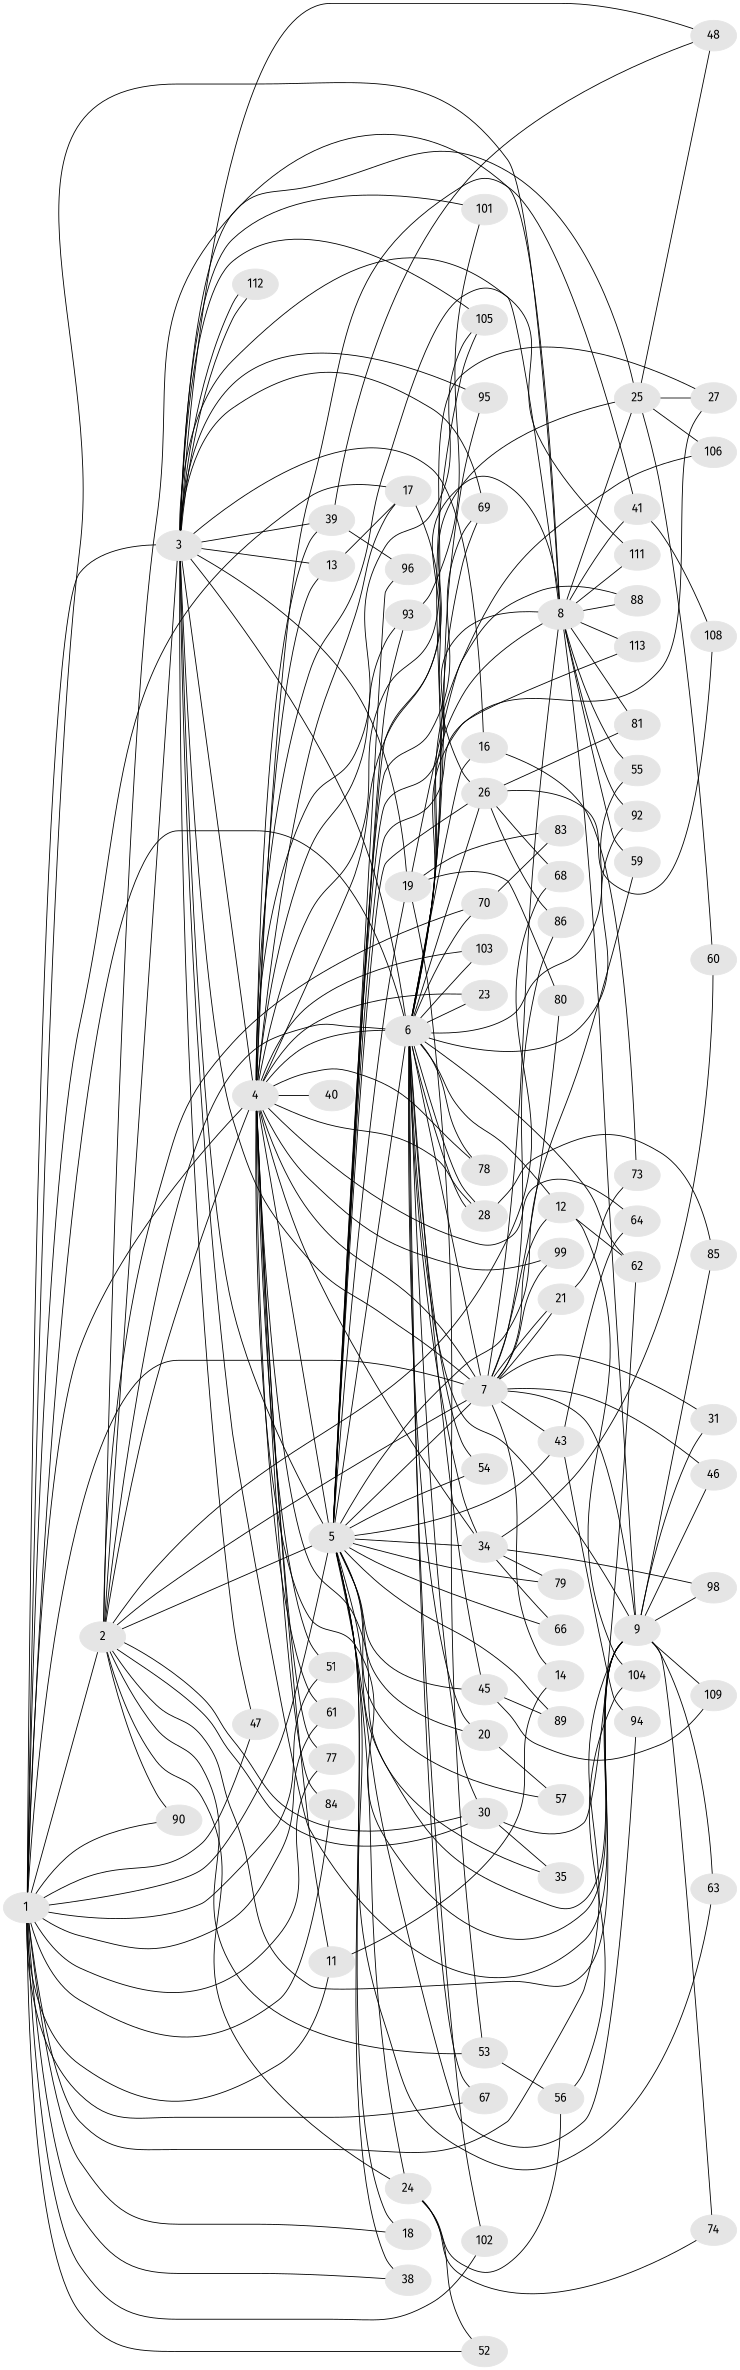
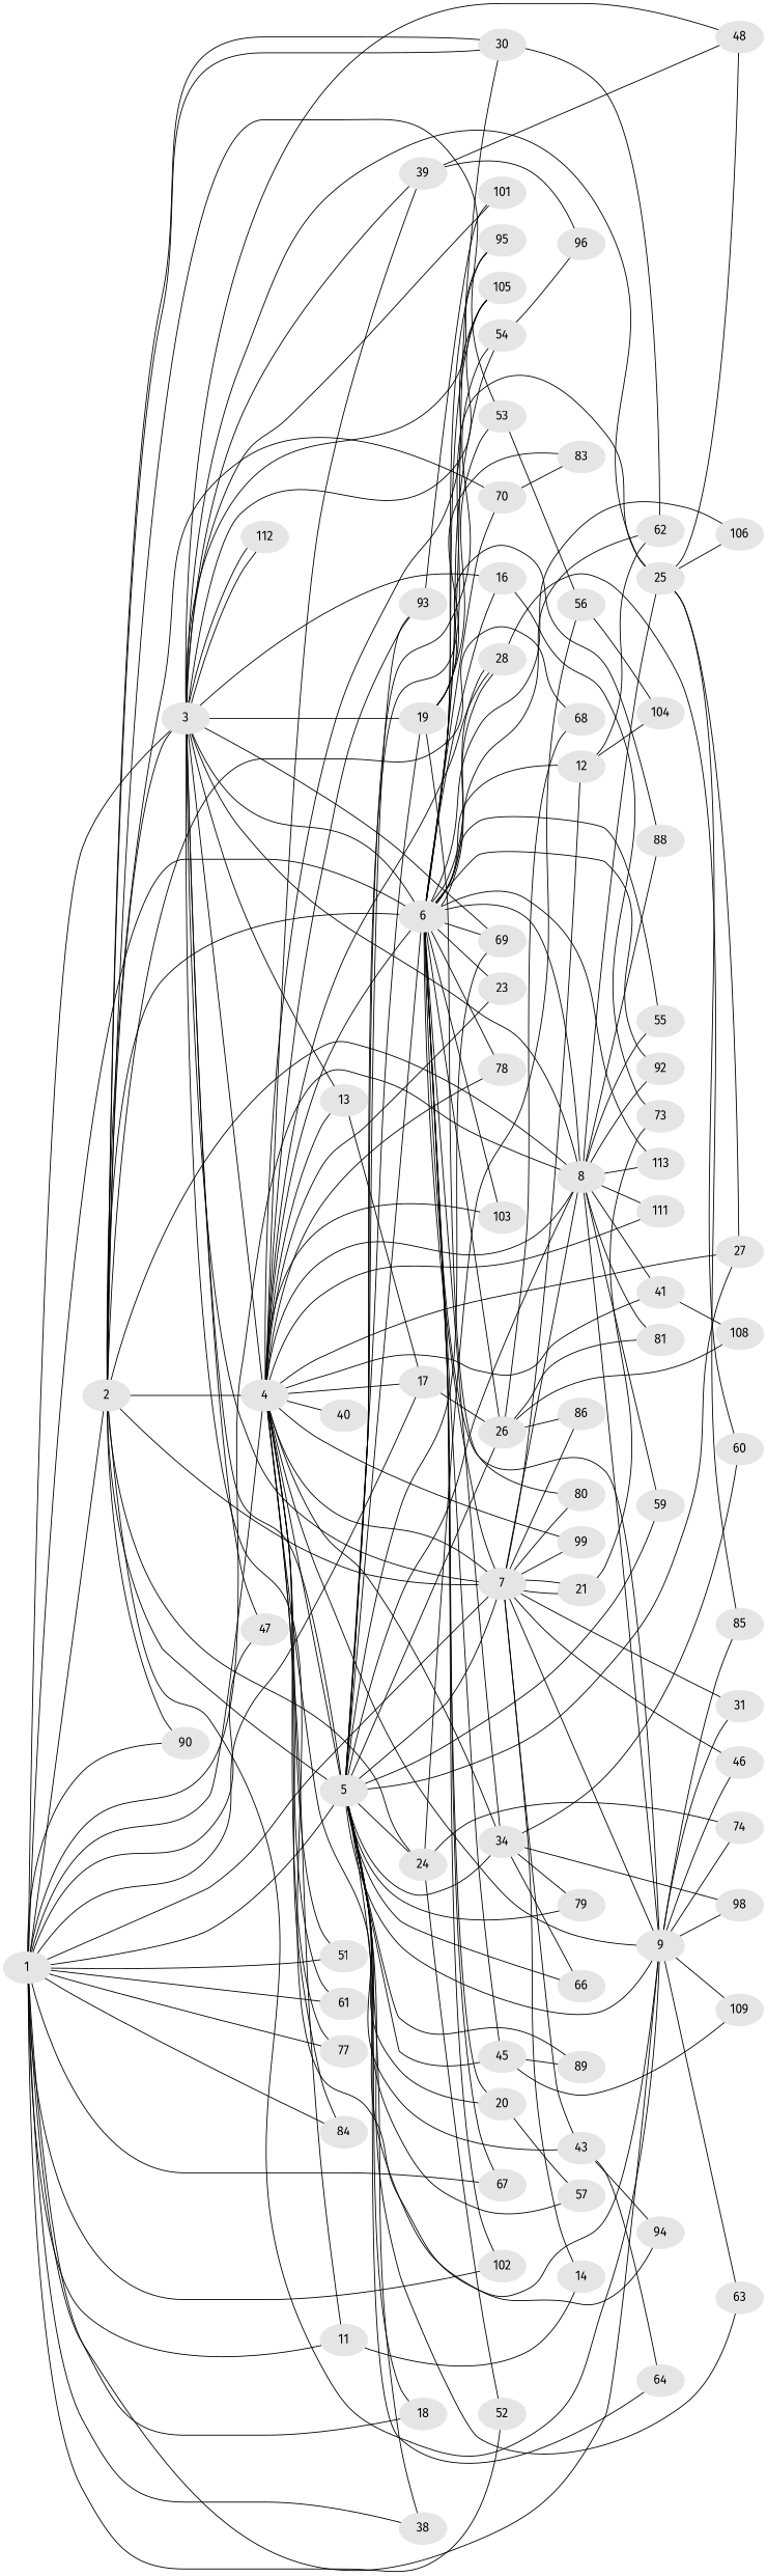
  graph {
    fontname="Fira Sans"
    rankdir=LR
    node [color=gray90 fontname="Fira Sans" style=filled]
    edge [fontname="Fira Sans"]
    1 [super="+82"]
    2 [super="+87"]
    3 [super="+15"]
    4 [super="+10"]
    5 [super="+42"]
    6 [super="+75"]
    7 [super="+32"]
    8 [super="+36"]
    9 [super="+37"]
    11 [super="+100"]
    17 [super="+44"]
    18
    38
    47
    51
    52
    61
    67
    77
    84
    90
    102
    24 [super="+25"]
    30 [super="+50"]
    53
    68
    70
    13
    16
    19 [super="+63"]
    n31 [label=25 super="+76"]
    39 [super="+58"]
    48
    69 [super="+91"]
    95
    101
    105 [super="+114"]
    112
    23
    27 [super="+72"]
    28 [super="+29"]
    34 [super="+49"]
-   35
    40
    41
    64
    78
    93
    99
    103
    111
    20
    26 [super="+65"]
    n54 [label=63]
    43
    45
    54
    57
    59
    66
    79
    89
    94
    96
    12 [super="+97"]
    55 [super="+71"]
    62 [super="+107"]
    92
    106
    113
    14
    21
    31
    46
    80
    86
    81
    88
    74
    85
    98
    109
    56 [super="+110"]
    83
    73
    60
    108
    104
    1 -- 2
    1 -- 3
    1 -- 4 [weight=2]
    1 -- 5
    1 -- 6 [weight=2]
    1 -- 7
    1 -- 8
    1 -- 9
    1 -- 11 [weight=2]
    1 -- 17
    1 -- 18
    1 -- 38
    1 -- 47
    1 -- 51
    1 -- 52
    1 -- 61
    1 -- 67
    1 -- 77
    1 -- 84
    1 -- 90
    1 -- 102
    2 -- 3
    2 -- 4 [weight=2]
    2 -- 5 [weight=2]
    2 -- 6
    2 -- 7
    2 -- 8
    2 -- 9 [weight=2]
    2 -- 90
    2 -- 24
    2 -- 30
    2 -- 30
    2 -- 53
    2 -- 68
    2 -- 70
    3 -- 4 [weight=2]
    3 -- 5
    3 -- 6 [weight=2]
    3 -- 7
    3 -- 8
    3 -- 9
    3 -- 47
    3 -- 13 [weight=2]
    3 -- 16
    3 -- 19 [weight=2]
    3 -- n31 [weight=2]
    3 -- 39
    3 -- 48
    3 -- 69
    3 -- 95
    3 -- 101
    3 -- 105
    3 -- 112
    3 -- 112
    4 -- 5 [weight=2]
    4 -- 6 [weight=2]
    4 -- 7 [weight=3]
    4 -- 8 [weight=2]
    4 -- 9 [weight=2]
    4 -- 11
    4 -- 17
    4 -- 51
    4 -- 61
    4 -- 77
    4 -- 84
    4 -- 13
    4 -- 39
    4 -- 105
    4 -- 23
    4 -- 27
    4 -- 28
    4 -- 34
-   4 -- 35
    4 -- 40
    4 -- 41
    4 -- 64
    4 -- 78
    4 -- 93
    4 -- 99
    4 -- 103
    4 -- 111
    5 -- 6 [weight=2]
    5 -- 7
    5 -- 8
    5 -- 9
    5 -- 18
    5 -- 38
    5 -- 24 [weight=2]
    5 -- 19
    5 -- n31
    5 -- 69
    5 -- 27
    5 -- 34
    5 -- 93
    5 -- 20
    5 -- 26
    5 -- n54
    5 -- 43
    5 -- 45
    5 -- 54
    5 -- 57
    5 -- 59
    5 -- 66
    5 -- 79
    5 -- 89
    5 -- 94
-   5 -- 96
+   54 -- 96
    6 -- 7
    6 -- 8
    6 -- 9
    6 -- 67
    6 -- 102
    6 -- 30
    6 -- 70
    6 -- 16
    6 -- 69
    6 -- 95
    6 -- 105
    6 -- 23
    6 -- 28
    6 -- 28
    6 -- 34
    6 -- 78
    6 -- 103
    6 -- 20
    6 -- 26
    6 -- 45
    6 -- 54
    6 -- 12 [weight=2]
    6 -- 55
    6 -- 62
    6 -- 92
    6 -- 106
    6 -- 113
    7 -- 8
    7 -- 9
    7 -- 99
    7 -- 43
    7 -- 12
    7 -- 14
    7 -- 21
    7 -- 21
    7 -- 31
    7 -- 46
    7 -- 80
    7 -- 86
    8 -- 9
    8 -- n31
    8 -- 41
    8 -- 111
    8 -- 59
    8 -- 55 [weight=2]
    8 -- 92
    8 -- 113
    8 -- 81
    8 -- 88
    9 -- n54
    9 -- 31
    9 -- 46
    9 -- 74
    9 -- 85
    9 -- 98
    9 -- 109
    11 -- 14
    17 -- 26
    24 -- 52
    24 -- 74
    24 -- 56 [weight=2]
-   30 -- 35
    30 -- 62
    53 -- 56
    70 -- 83
    13 -- 17
    16 -- 73
    19 -- 53
    19 -- 80
    19 -- 88
    19 -- 83
    n31 -- 48
    n31 -- 27
    n31 -- 106
    n31 -- 60
    39 -- 48
    39 -- 96
    28 -- 85
    34 -- 66
    34 -- 79
    34 -- 98
    34 -- 60
    41 -- 108
    93 -- 101
    20 -- 57
    26 -- 68
    26 -- 86
    26 -- 81
    26 -- 108
    43 -- 64
    43 -- 94
    45 -- 89
    45 -- 109
    12 -- 62
    12 -- 104
    21 -- 73
    56 -- 104
  }
